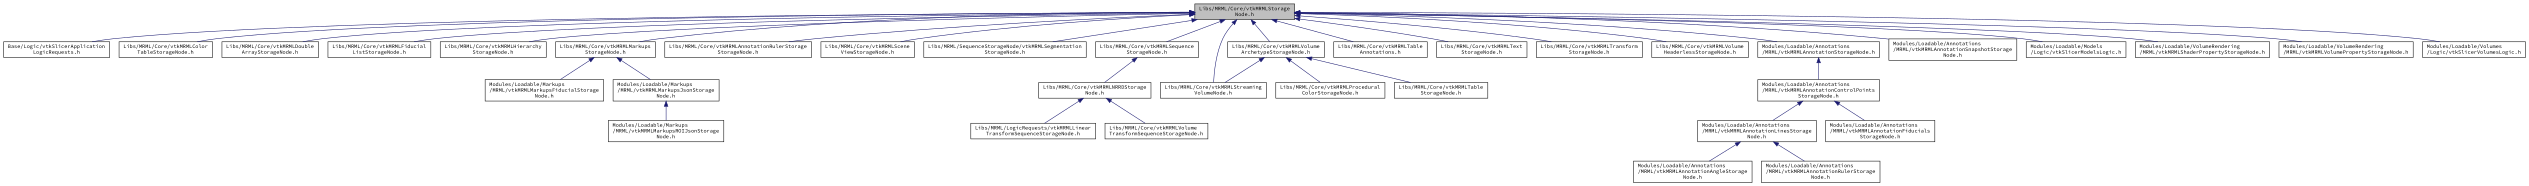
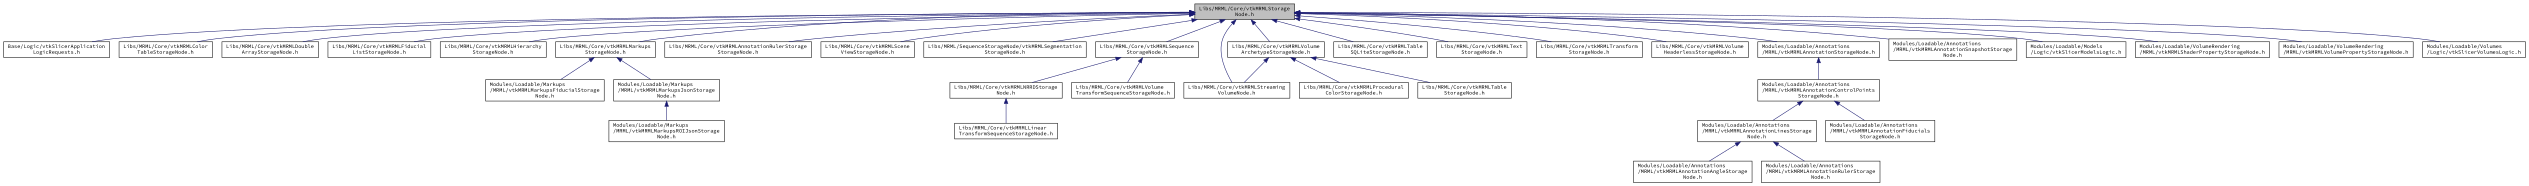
  digraph {
    fontname="Source Code Pro"
    node [color=black fontname="Source Code Pro" fontsize=10 shape=record]
    edge [color=midnightblue dir=back fontname="Source Code Pro" fontsize=10 labelfontname=Helvetica labelfontsize=10 style=solid]
    n1 [fillcolor=grey75 fontcolor=black height=0.2 label="Libs/MRML/Core/vtkMRMLStorage\lNode.h" style=filled width=0.4]
    n2 [height=0.2 label="Base/Logic/vtkSlicerApplication\lLogicRequests.h" width=0.4]
    n3 [height=0.2 label="Libs/MRML/Core/vtkMRMLColor\lTableStorageNode.h" width=0.4]
    n4 [height=0.2 label="Libs/MRML/Core/vtkMRMLDouble\lArrayStorageNode.h" width=0.4]
    n5 [height=0.2 label="Libs/MRML/Core/vtkMRMLFiducial\lListStorageNode.h" width=0.4]
    n6 [height=0.2 label="Libs/MRML/Core/vtkMRMLHierarchy\lStorageNode.h" width=0.4]
    n7 [height=0.2 label="Libs/MRML/Core/vtkMRMLMarkups\lStorageNode.h" width=0.4]
    n8 [height=0.2 label="Libs/MRML/Core/vtkMRMLAnnotationRulerStorage\lStorageNode.h" width=0.4]
    n9 [height=0.2 label="Libs/MRML/Core/vtkMRMLScene\lViewStorageNode.h" width=0.4]
    n10 [height=0.2 label="Libs/MRML/SequenceStorageNode/vtkMRMLSegmentation\lStorageNode.h" width=0.4]
    n11 [height=0.2 label="Libs/MRML/Core/vtkMRMLSequence\lStorageNode.h" width=0.4]
    n12 [height=0.2 label="Libs/MRML/Core/vtkMRMLStreaming\lVolumeNode.h" width=0.4]
    n13 [height=0.2 label="Libs/MRML/Core/vtkMRMLVolume\lArchetypeStorageNode.h" width=0.4]
-   n14 [height=0.2 label="Libs/MRML/Core/vtkMRMLTable\lAnnotations.h" width=0.4]
+   n14 [height=0.2 label="Libs/MRML/Core/vtkMRMLTable\lSQLiteStorageNode.h" width=0.4]
    n15 [height=0.2 label="Libs/MRML/Core/vtkMRMLText\lStorageNode.h" width=0.4]
    n16 [height=0.2 label="Libs/MRML/Core/vtkMRMLTransform\lStorageNode.h" width=0.4]
    n17 [height=0.2 label="Libs/MRML/Core/vtkMRMLVolume\lHeaderlessStorageNode.h" width=0.4]
    n18 [height=0.2 label="Modules/Loadable/Annotations\l/MRML/vtkMRMLAnnotationStorageNode.h" width=0.4]
    n19 [height=0.2 label="Modules/Loadable/Annotations\l/MRML/vtkMRMLAnnotationSnapshotStorage\lNode.h" width=0.4]
    n20 [height=0.2 label="Modules/Loadable/Models\l/Logic/vtkSlicerModelsLogic.h" width=0.4]
    n21 [height=0.2 label="Modules/Loadable/VolumeRendering\l/MRML/vtkMRMLShaderPropertyStorageNode.h" width=0.4]
    n22 [height=0.2 label="Modules/Loadable/VolumeRendering\l/MRML/vtkMRMLVolumePropertyStorageNode.h" width=0.4]
    n23 [height=0.2 label="Modules/Loadable/Volumes\l/Logic/vtkSlicerVolumesLogic.h" width=0.4]
    n24 [height=0.2 label="Libs/MRML/Core/vtkMRMLNRRDStorage\lNode.h" width=0.4]
-   n25 [height=0.2 label="Libs/MRML/LogicRequests/vtkMRMLLinear\lTransformSequenceStorageNode.h" width=0.4]
+   n25 [height=0.2 label="Libs/MRML/Core/vtkMRMLLinear\lTransformSequenceStorageNode.h" width=0.4]
    n26 [height=0.2 label="Libs/MRML/Core/vtkMRMLVolume\lTransformSequenceStorageNode.h" width=0.4]
    n27 [height=0.2 label="Modules/Loadable/Markups\l/MRML/vtkMRMLMarkupsFiducialStorage\lNode.h" width=0.4]
    n28 [height=0.2 label="Modules/Loadable/Markups\l/MRML/vtkMRMLMarkupsJsonStorage\lNode.h" width=0.4]
    n29 [height=0.2 label="Libs/MRML/Core/vtkMRMLProcedural\lColorStorageNode.h" width=0.4]
    n30 [height=0.2 label="Libs/MRML/Core/vtkMRMLTable\lStorageNode.h" width=0.4]
    n31 [height=0.2 label="Modules/Loadable/Annotations\l/MRML/vtkMRMLAnnotationControlPoints\lStorageNode.h" width=0.4]
    n32 [height=0.2 label="Modules/Loadable/Markups\l/MRML/vtkMRMLMarkupsROIJsonStorage\lNode.h" width=0.4]
    n33 [height=0.2 label="Modules/Loadable/Annotations\l/MRML/vtkMRMLAnnotationLinesStorage\lNode.h" width=0.4]
    n34 [height=0.2 label="Modules/Loadable/Annotations\l/MRML/vtkMRMLAnnotationFiducials\lStorageNode.h" width=0.4]
    n35 [height=0.2 label="Modules/Loadable/Annotations\l/MRML/vtkMRMLAnnotationAngleStorage\lNode.h" width=0.4]
    n36 [height=0.2 label="Modules/Loadable/Annotations\l/MRML/vtkMRMLAnnotationRulerStorage\lNode.h" width=0.4]
    n1 -> n2
    n1 -> n3
    n1 -> n4
    n1 -> n5
    n1 -> n6
    n1 -> n7
    n1 -> n8
    n1 -> n9
    n1 -> n10
    n1 -> n11
    n1 -> n12
    n1 -> n13
    n1 -> n14
    n1 -> n15
    n1 -> n16
    n1 -> n17
    n1 -> n18
    n1 -> n19
    n1 -> n20
    n1 -> n21
    n1 -> n22
    n1 -> n23
    n7 -> n27
    n7 -> n28
    n11 -> n24
    n13 -> n12
    n13 -> n29
    n13 -> n30
    n18 -> n31
    n24 -> n25
-   n24 -> n26
+   n11 -> n26
    n28 -> n32
    n31 -> n33
    n31 -> n34
    n33 -> n35
    n33 -> n36
  }
